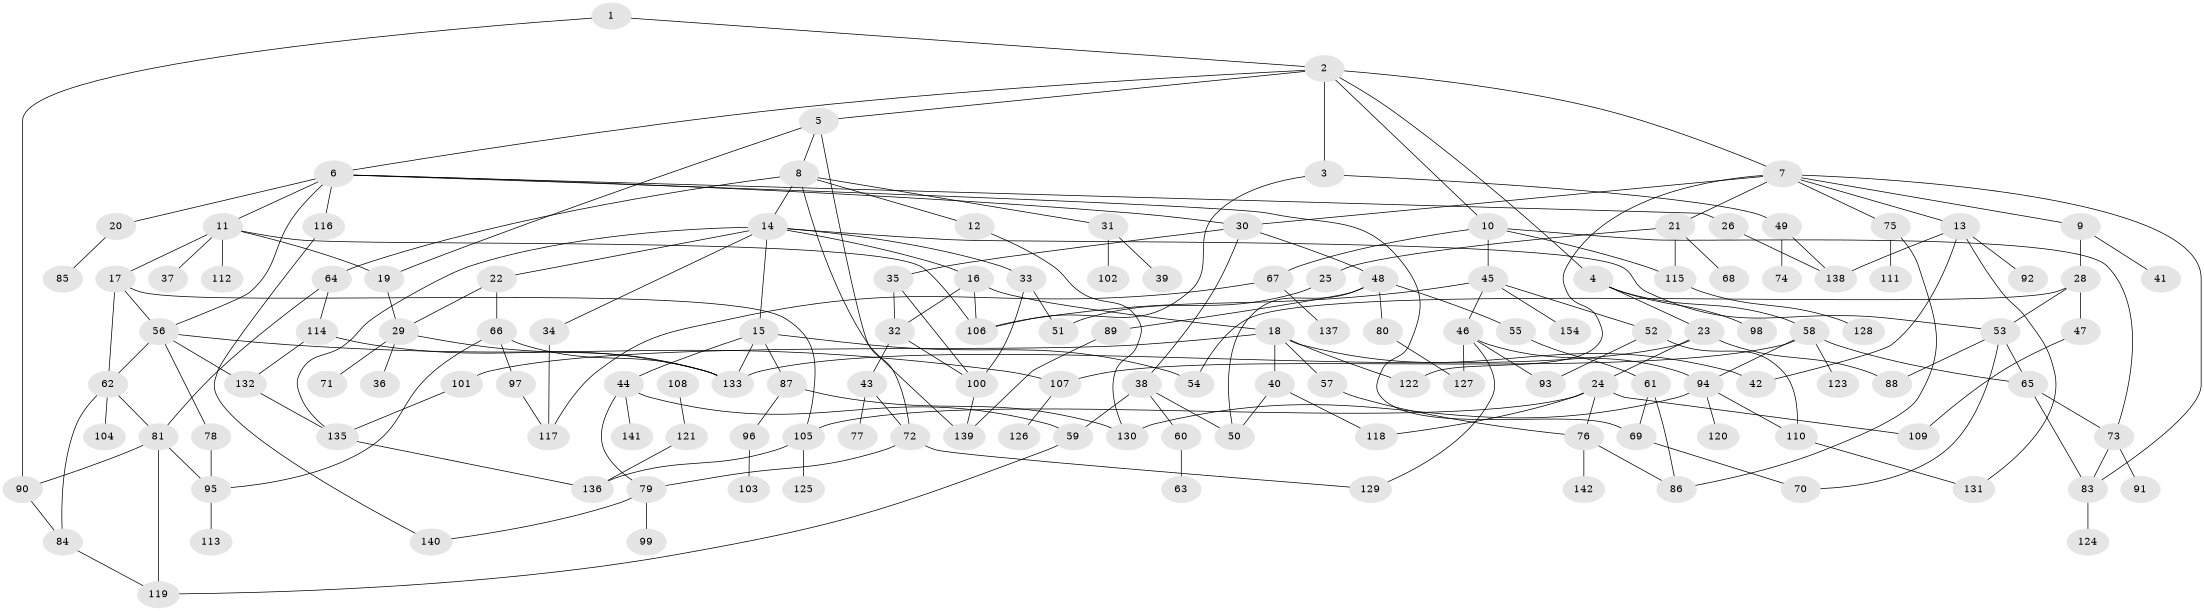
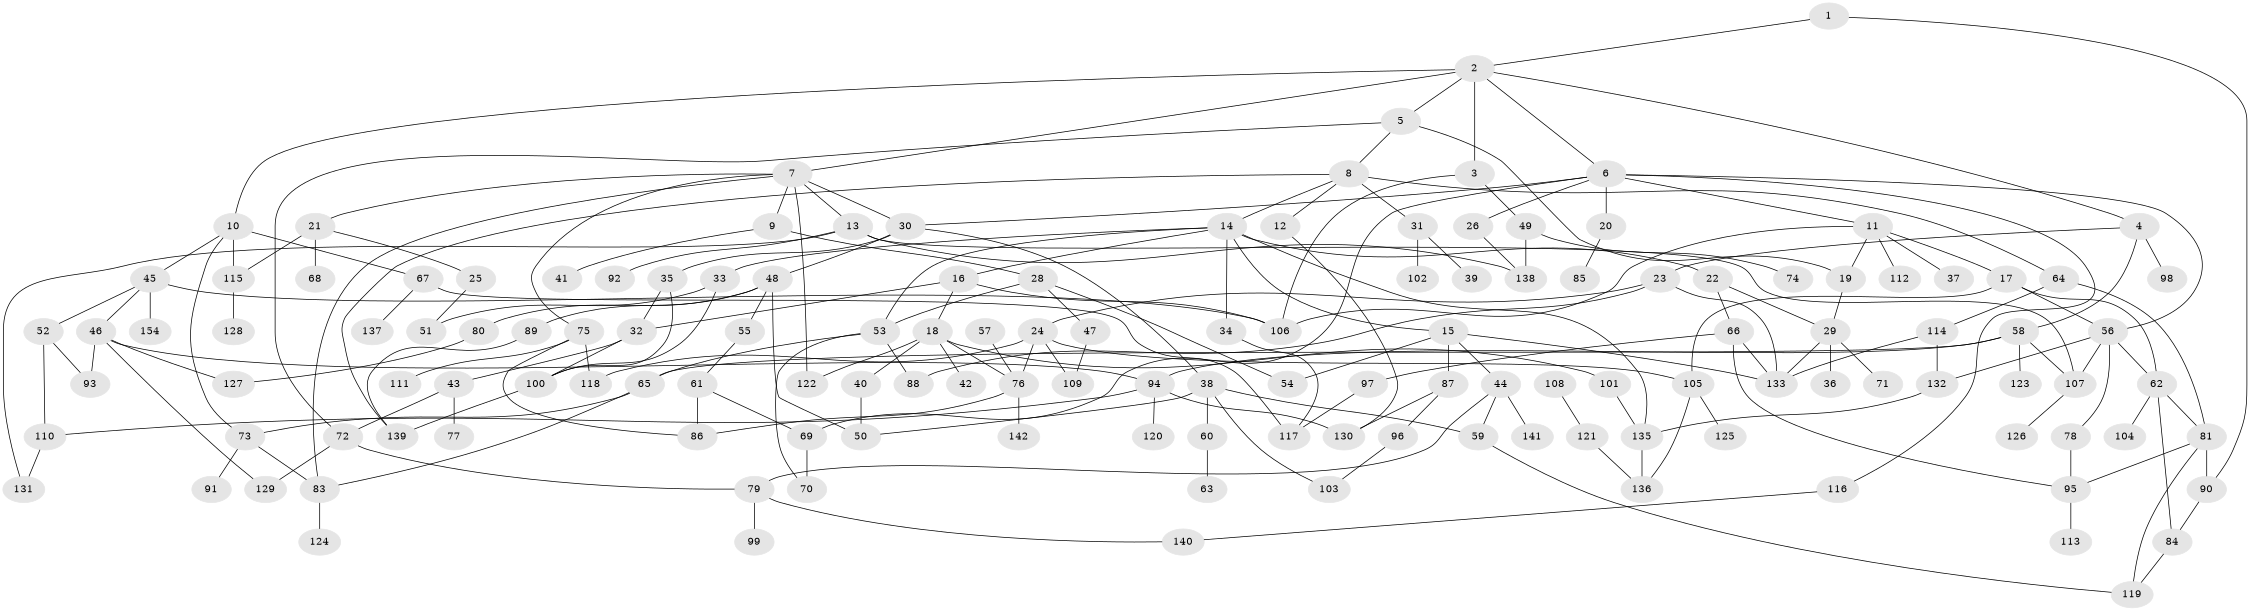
  graph {
    node [color=gray90 style=filled]
    1
    2
    90
    3
    4
    5
    6
    7
    10
    84
    49
    106
    23
    58
    98
    8
    19
    72
    11
    20
    26
    30
    56
    69
    116
    9
    13
    21
    75
    83
    122
    45
    67
    73
    115
    138
    74
    133
    24
    88
    94
    65
    107
    123
    12
    14
    31
    64
    139
    29
    79
    129
    17
    37
    112
    85
    35
    38
    48
    62
    78
    132
    70
    140
    28
    41
    42
    92
    131
    25
    68
    118
    86
    111
    124
    130
    15
    16
    22
    33
    34
    53
    135
    39
    102
    114
    81
    54
    47
    46
    52
    n92 [label=154]
    117
    137
    91
    128
    105
    44
    87
    18
    32
    66
    51
    100
    136
    59
    141
    96
    40
    57
    101
    43
    104
    125
    50
    76
    36
    71
    95
    97
    109
    142
    60
    103
    55
    80
    89
    77
    119
    63
    99
    93
    127
    110
    120
    61
    126
    113
    108
    121
    1 -- 2
    1 -- 90
    2 -- 3
    2 -- 4
    2 -- 5
    2 -- 6
    2 -- 7
    2 -- 10
    90 -- 84
    3 -- 49
    3 -- 106
    4 -- 23
    4 -- 58
    4 -- 98
    5 -- 8
    5 -- 19
    5 -- 72
    6 -- 11
    6 -- 20
    6 -- 26
    6 -- 30
    6 -- 56
    6 -- 69
    6 -- 116
    7 -- 30
    7 -- 9
    7 -- 13
    7 -- 21
    7 -- 75
    7 -- 83
    7 -- 122
    10 -- 45
    10 -- 67
    10 -- 73
    10 -- 115
    84 -- 119
    49 -- 138
    49 -- 74
    23 -- 133
    23 -- 24
    23 -- 88
    58 -- 94
    58 -- 65
    58 -- 107
    58 -- 123
    8 -- 12
    8 -- 14
    8 -- 31
    8 -- 64
    8 -- 139
    19 -- 29
    72 -- 79
    72 -- 129
    11 -- 106
    11 -- 19
    11 -- 17
    11 -- 37
    11 -- 112
    20 -- 85
    26 -- 138
    30 -- 35
    30 -- 38
    30 -- 48
    56 -- 107
    56 -- 62
    56 -- 78
    56 -- 132
    69 -- 70
    116 -- 140
    9 -- 28
    9 -- 41
    13 -- 138
-   13 -- 42
+   13 -- 107
    13 -- 92
    13 -- 131
    21 -- 115
    21 -- 25
    21 -- 68
-   40 -- 118
+   75 -- 118
    75 -- 86
    75 -- 111
    83 -- 124
    45 -- 106
    45 -- 46
    45 -- 52
    45 -- n92
    67 -- 117
    67 -- 137
    73 -- 83
    73 -- 91
    115 -- 128
    24 -- 118
    24 -- 105
    24 -- 76
    24 -- 109
    94 -- 130
    94 -- 110
    94 -- 120
    65 -- 83
    65 -- 73
    107 -- 126
    12 -- 130
    14 -- 15
    14 -- 16
    14 -- 22
    14 -- 33
    14 -- 34
    14 -- 53
    14 -- 135
    31 -- 39
    31 -- 102
    64 -- 114
    64 -- 81
    29 -- 133
    29 -- 36
    29 -- 71
    79 -- 140
    79 -- 99
    17 -- 56
    17 -- 62
    17 -- 105
    35 -- 32
    35 -- 100
    38 -- 59
    38 -- 50
    38 -- 60
+   38 -- 103
    48 -- 50
    48 -- 55
    48 -- 80
    48 -- 89
    62 -- 84
    62 -- 81
    62 -- 104
    78 -- 95
    132 -- 135
    28 -- 53
    28 -- 54
    28 -- 47
    25 -- 51
    15 -- 133
    15 -- 54
    15 -- 44
    15 -- 87
    16 -- 106
    16 -- 18
    16 -- 32
    22 -- 29
    22 -- 66
    33 -- 51
    33 -- 100
    34 -- 117
    53 -- 88
    53 -- 65
    53 -- 70
    135 -- 136
    114 -- 133
    114 -- 132
    81 -- 90
    81 -- 95
    81 -- 119
    47 -- 109
    46 -- 94
    46 -- 129
    46 -- 93
    46 -- 127
    52 -- 93
    52 -- 110
    105 -- 136
    105 -- 125
    44 -- 79
    44 -- 59
    44 -- 141
    87 -- 130
    87 -- 96
    18 -- 122
    18 -- 42
    18 -- 40
-   18 -- 57
+   18 -- 76
    18 -- 101
    32 -- 100
    32 -- 43
    66 -- 133
    66 -- 95
    66 -- 97
    100 -- 139
    59 -- 119
    96 -- 103
    40 -- 50
    57 -- 76
    101 -- 135
    43 -- 72
    43 -- 77
    76 -- 86
    76 -- 142
    95 -- 113
    97 -- 117
    60 -- 63
    55 -- 61
    80 -- 127
    89 -- 139
    110 -- 131
    61 -- 69
    61 -- 86
    108 -- 121
    121 -- 136
  }
